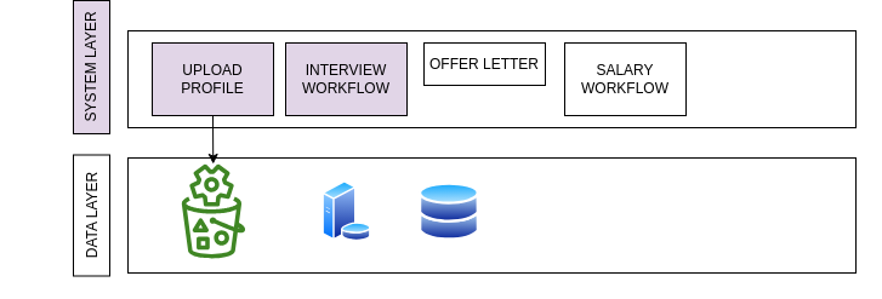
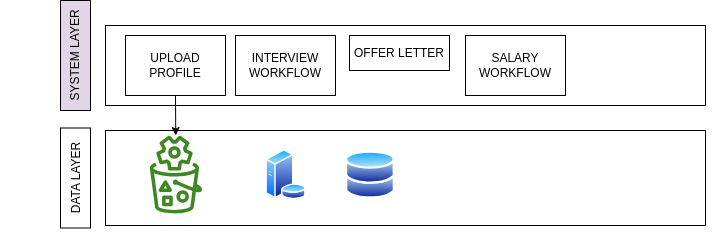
  <mxCell id="0" />
  <mxCell id="1" parent="0" />
  <mxCell id="2" value="" style="rounded=0;whiteSpace=wrap;html=1;fillColor=none;" vertex="1" parent="1"><mxGeometry x="105" y="125" width="600" height="95" as="geometry" /></mxCell>
  <mxCell id="3" value="" style="rounded=0;whiteSpace=wrap;html=1;fillColor=none;" vertex="1" parent="1"><mxGeometry x="105" y="20" width="600" height="80" as="geometry" /></mxCell>
  <mxCell id="4" value="SYSTEM LAYER" style="rounded=0;whiteSpace=wrap;html=1;rotation=-90;fillColor=#e1d5e7;" vertex="1" parent="1"><mxGeometry x="20" y="35" width="110" height="30" as="geometry" /></mxCell>
- <mxCell id="5" value="UPLOAD PROFILE" style="rounded=0;whiteSpace=wrap;html=1;fillColor=#e1d5e7;" vertex="1" parent="1"><mxGeometry x="125" y="30" width="100" height="60" as="geometry" /></mxCell>
+ <mxCell id="5" value="UPLOAD PROFILE" style="rounded=0;whiteSpace=wrap;html=1;" vertex="1" parent="1"><mxGeometry x="125" y="30" width="100" height="60" as="geometry" /></mxCell>
  <mxCell id="6" value="" style="sketch=0;outlineConnect=0;fontColor=#232F3E;gradientColor=none;fillColor=#3F8624;strokeColor=none;dashed=0;verticalLabelPosition=bottom;verticalAlign=top;align=center;html=1;fontSize=12;fontStyle=0;aspect=fixed;pointerEvents=1;shape=mxgraph.aws4.s3_object_lambda;" vertex="1" parent="1"><mxGeometry x="149" y="130" width="53" height="78" as="geometry" /></mxCell>
  <mxCell id="7" value="" style="endArrow=classic;html=1;rounded=0;exitX=0.5;exitY=1;exitDx=0;exitDy=0;" edge="1" parent="1" source="5" target="6"><mxGeometry width="50" height="50" relative="1" as="geometry"><mxPoint x="275" y="170" as="sourcePoint" /><mxPoint x="325" y="120" as="targetPoint" /></mxGeometry></mxCell>
- <mxCell id="8" value="INTERVIEW WORKFLOW" style="rounded=0;whiteSpace=wrap;html=1;fillColor=#e1d5e7;" vertex="1" parent="1"><mxGeometry x="235" y="30" width="100" height="60" as="geometry" /></mxCell>
+ <mxCell id="8" value="INTERVIEW WORKFLOW" style="rounded=0;whiteSpace=wrap;html=1;" vertex="1" parent="1"><mxGeometry x="235" y="30" width="100" height="60" as="geometry" /></mxCell>
  <mxCell id="9" value="OFFER LETTER" style="rounded=0;whiteSpace=wrap;html=1;" vertex="1" parent="1"><mxGeometry x="349" y="30" width="100" height="35" as="geometry" /></mxCell>
  <mxCell id="10" value="SALARY WORKFLOW" style="rounded=0;whiteSpace=wrap;html=1;" vertex="1" parent="1"><mxGeometry x="465" y="30" width="100" height="60" as="geometry" /></mxCell>
  <mxCell id="11" value="" style="image;aspect=fixed;perimeter=ellipsePerimeter;html=1;align=center;shadow=0;dashed=0;spacingTop=3;image=img/lib/active_directory/database_server.svg;" vertex="1" parent="1"><mxGeometry x="265" y="144" width="41" height="50" as="geometry" /></mxCell>
  <mxCell id="12" value="" style="image;aspect=fixed;perimeter=ellipsePerimeter;html=1;align=center;shadow=0;dashed=0;spacingTop=3;image=img/lib/active_directory/databases.svg;" vertex="1" parent="1"><mxGeometry x="345" y="145" width="50" height="49" as="geometry" /></mxCell>
  <mxCell id="13" value="DATA LAYER" style="rounded=0;whiteSpace=wrap;html=1;rotation=-90;" vertex="1" parent="1"><mxGeometry x="25" y="157.5" width="100" height="30" as="geometry" /></mxCell>
